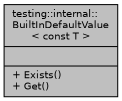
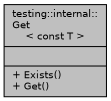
  digraph {
-   n1 [color=black fillcolor=grey75 fontcolor=black fontname=Helvetica fontsize=10 height=0.2 label="{testing::internal::\lBuiltInDefaultValue\l\< const T \>\n||+ Exists()\l+ Get()\l}" shape=record style=filled width=0.4]
+   n1 [color=black fillcolor=grey75 fontcolor=black fontname=Helvetica fontsize=10 height=0.2 label="{testing::internal::\lGet\l\< const T \>\n||+ Exists()\l+ Get()\l}" shape=record style=filled width=0.4]
  }
